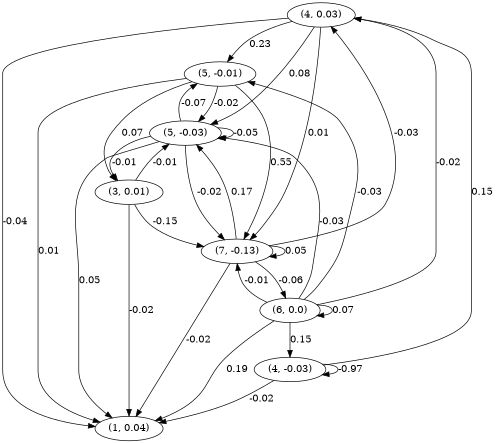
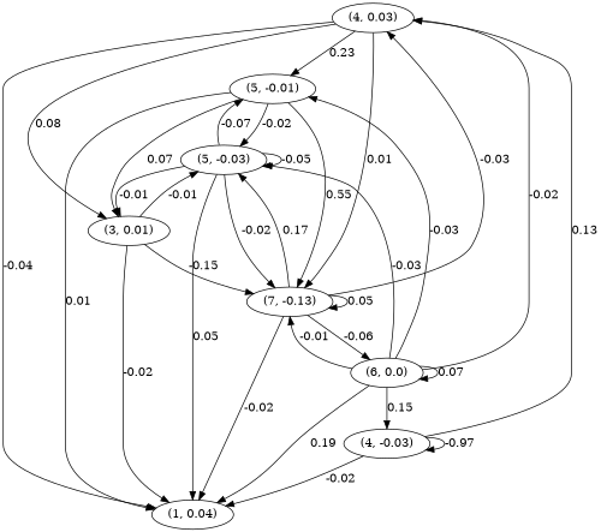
  digraph {
    n1 [label="(4, 0.03)"]
    n2 [label="(1, 0.04)"]
    n3 [label="(5, -0.01)"]
    n4 [label="(5, -0.03)"]
    n5 [label="(7, -0.13)"]
    n6 [label="(3, 0.01)"]
    n7 [label="(6, 0.0)"]
    n8 [label="(4, -0.03)"]
    n1 -> n2 [label=-0.04]
    n1 -> n3 [label=0.23]
-   n1 -> n4 [label=0.08]
+   n1 -> n6 [label=0.08]
    n1 -> n5 [label=0.01]
    n3 -> n2 [label=0.01]
    n3 -> n4 [label=-0.02]
    n3 -> n5 [label=0.55]
    n3 -> n6 [label=0.07]
    n4 -> n2 [label=0.05]
    n4 -> n3 [label=-0.07]
    n4 -> n4 [label=-0.05]
    n4 -> n5 [label=-0.02]
    n4 -> n6 [label=-0.01]
    n5 -> n1 [label=-0.03]
    n5 -> n2 [label=-0.02]
    n5 -> n4 [label=0.17]
    n5 -> n5 [label=0.05]
    n5 -> n7 [label=-0.06]
    n6 -> n2 [label=-0.02]
    n6 -> n4 [label=-0.01]
    n6 -> n5 [label=-0.15]
    n7 -> n1 [label=-0.02]
    n7 -> n2 [label=0.19]
    n7 -> n3 [label=-0.03]
    n7 -> n4 [label=-0.03]
    n7 -> n5 [label=-0.01]
    n7 -> n7 [label=0.07]
    n7 -> n8 [label=0.15]
-   n8 -> n1 [label=0.15]
+   n8 -> n1 [label=0.13]
    n8 -> n2 [label=-0.02]
    n8 -> n8 [label=-0.97]
  }
